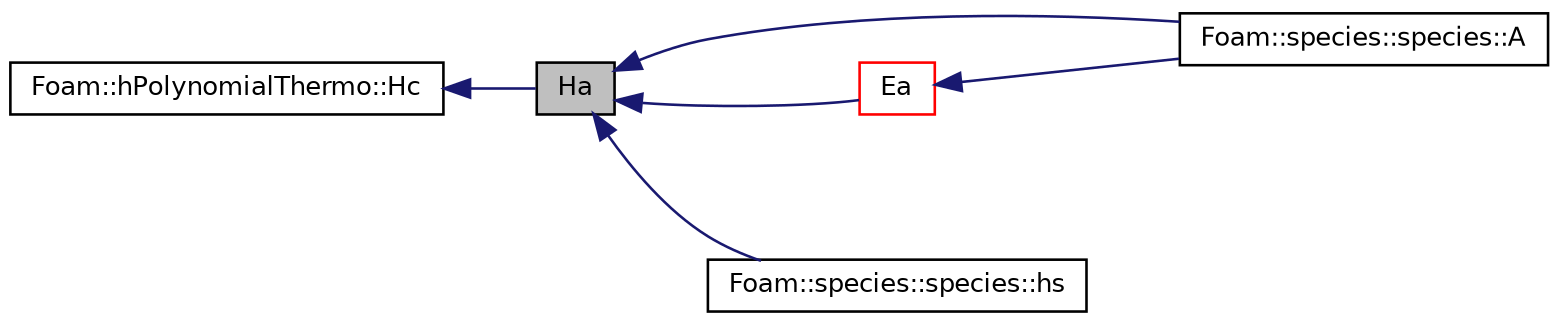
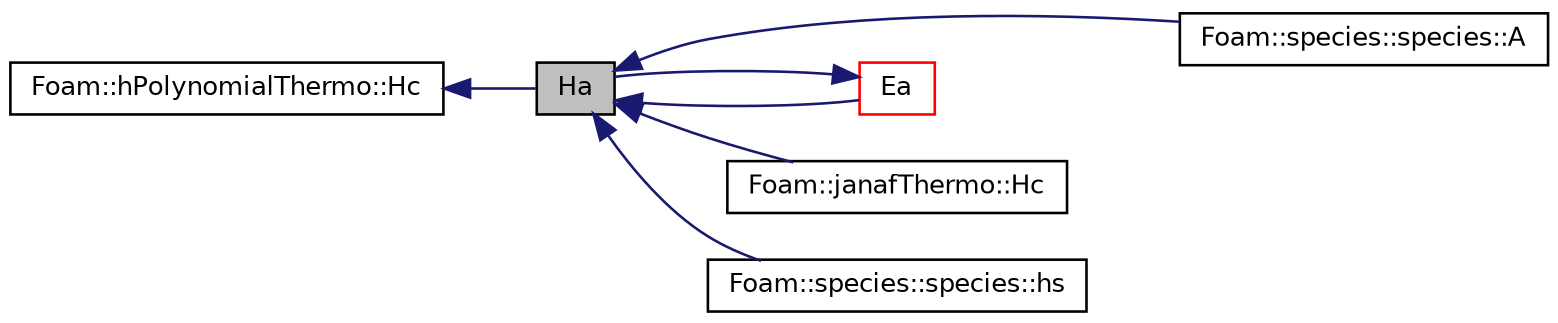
  digraph {
    rankdir=LR
    node [color=black fontname=Helvetica fontsize=10 shape=record]
    edge [color=midnightblue dir=back fontname=Helvetica fontsize=10 labelfontname=Helvetica labelfontsize=10 style=solid]
    n1 [fillcolor=grey75 fontcolor=black height=0.2 label=Ha style=filled width=0.4]
    n2 [height=0.2 label="Foam::species::species::A" width=0.4]
    n3 [color=red height=0.2 label=Ea width=0.4]
+   n4 [height=0.2 label="Foam::janafThermo::Hc" width=0.4]
    n5 [height=0.2 label="Foam::species::species::hs" width=0.4]
    n6 [height=0.2 label="Foam::hPolynomialThermo::Hc" width=0.4]
    n1 -> n2
    n1 -> n3
+   n1 -> n4
    n1 -> n5
-   n3 -> n2
+   n3 -> n1
    n6 -> n1
  }
